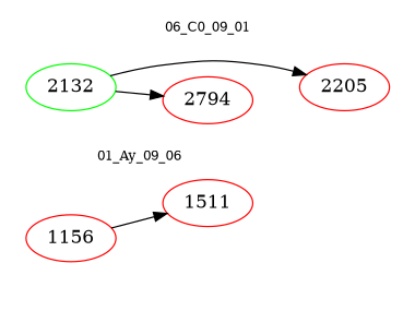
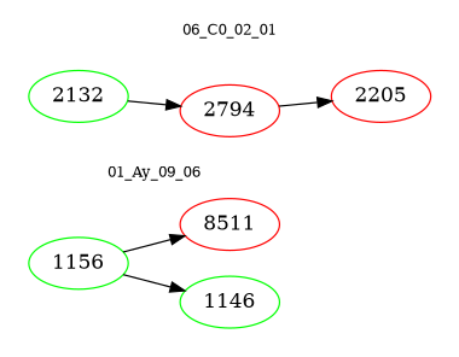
  digraph {
    rankdir=LR
    node [color=green]
    edge [color=black]
-   n1 [color=red label=1156]
-   n3 [color=red label=1511]
+   n1 [label=1156]
+   n2 [label=1146]
+   n3 [color=red label=8511]
    n4 [label=2132]
    n5 [color=red label=2794]
    n6 [color=red label=2205]
    subgraph cluster_1 {
      color=white
      fontsize=10
      label="01_Ay_09_06"
      n1
+     n2
      n3
    }
    subgraph cluster_2 {
      color=white
      fontsize=10
-     label="06_C0_09_01"
+     label="06_C0_02_01"
      n4
      n5
      n6
    }
+   n1 -> n2
    n1 -> n3
    n4 -> n5
-   n4 -> n6
+   n5 -> n6
  }
